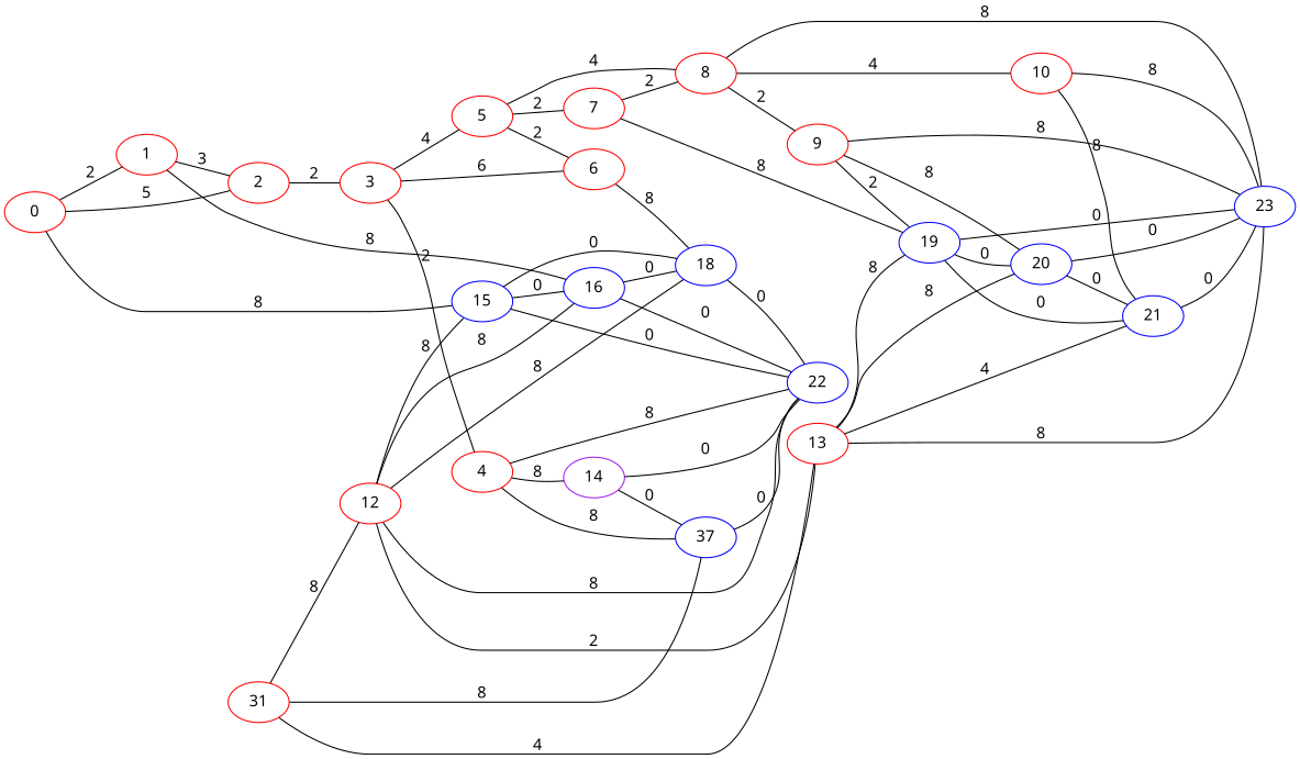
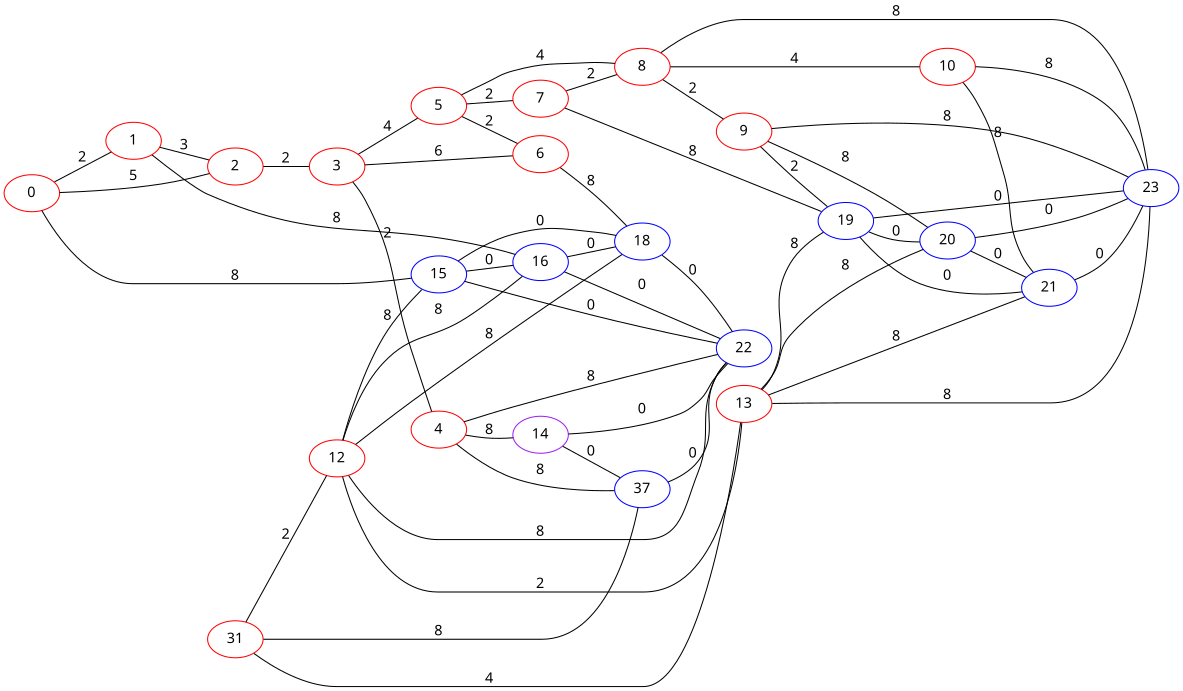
  graph {
    fontname="Noto Sans"
    rankdir=LR
    node [color=red fontname="Noto Sans" weight=1]
    edge [fontname="Noto Sans"]
    0
    1
    2
    15 [color=blue weight=3]
    16 [color=blue weight=3]
    3
    22 [color=blue weight=3]
    18 [color=blue weight=3]
    4
    5
    6
    14 [color=purple weight=4]
    n13 [color=blue label=37 weight=3]
    7
    8
    19 [color=blue weight=3]
    9
    10
    23 [color=blue weight=3]
    20 [color=blue weight=3]
    21 [color=blue weight=3]
    n22 [label=31]
    12
    13
    0 -- 1 [label=2]
    0 -- 2 [label=5]
    0 -- 15 [label=8]
    1 -- 2 [label=3]
    1 -- 16 [label=8]
    2 -- 3 [label=2]
    15 -- 16 [label=0]
    15 -- 22 [label=0]
    15 -- 18 [label=0]
    16 -- 22 [label=0]
    16 -- 18 [label=0]
    3 -- 4 [label=2]
    3 -- 5 [label=4]
    3 -- 6 [label=6]
    18 -- 22 [label=0]
    4 -- 22 [label=8]
    4 -- 14 [label=8]
    4 -- n13 [label=8]
    5 -- 6 [label=2]
    5 -- 7 [label=2]
    5 -- 8 [label=4]
    6 -- 18 [label=8]
    14 -- 22 [label=0]
    14 -- n13 [label=0]
    n13 -- 22 [label=0]
    7 -- 8 [label=2]
    7 -- 19 [label=8]
    8 -- 9 [label=2]
    8 -- 10 [label=4]
    8 -- 23 [label=8]
    19 -- 23 [label=0]
    19 -- 20 [label=0]
    19 -- 21 [label=0]
    9 -- 19 [label=2]
    9 -- 23 [label=8]
    9 -- 20 [label=8]
    10 -- 23 [label=8]
    10 -- 21 [label=8]
    20 -- 23 [label=0]
    20 -- 21 [label=0]
    21 -- 23 [label=0]
    n22 -- n13 [label=8]
-   n22 -- 12 [label=8]
+   n22 -- 12 [label=2]
    n22 -- 13 [label=4]
    12 -- 15 [label=8]
    12 -- 16 [label=8]
    12 -- 22 [label=8]
    12 -- 18 [label=8]
    12 -- 13 [label=2]
    13 -- 19 [label=8]
    13 -- 23 [label=8]
    13 -- 20 [label=8]
-   13 -- 21 [label=4]
+   13 -- 21 [label=8]
  }
